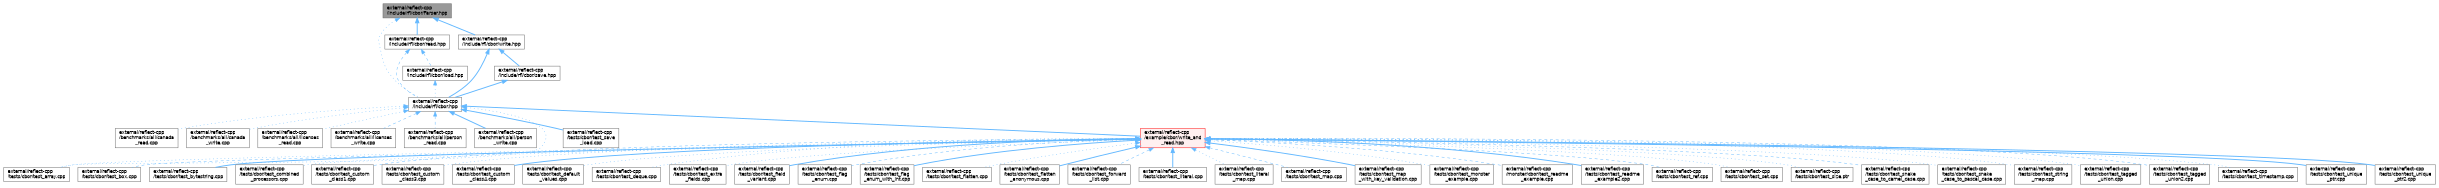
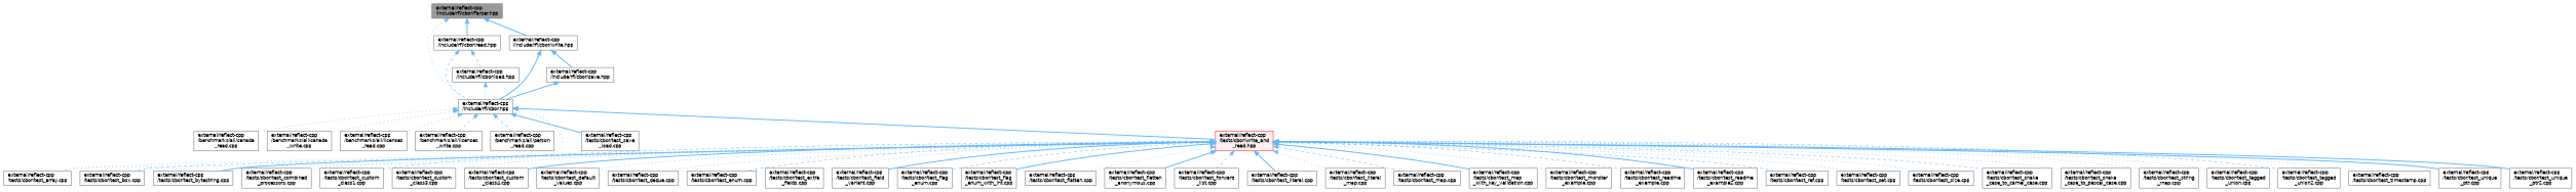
  digraph {
    node [color=grey40 fillcolor=white fontname=Helvetica fontsize=10 shape=box style=filled]
    edge [color=steelblue1 dir=back fontname=Helvetica fontsize=10 labelfontname=Helvetica labelfontsize=10 style=dotted]
    n1 [color=gray40 fillcolor=grey60 fontcolor=black height=0.2 label="external/reflect-cpp\l/include/rfl/cbor/Parser.hpp" width=0.4]
    n2 [height=0.2 label="external/reflect-cpp\l/include/rfl/cbor.hpp" width=0.4]
    n3 [height=0.2 label="external/reflect-cpp\l/include/rfl/cbor/read.hpp" width=0.4]
    n4 [height=0.2 label="external/reflect-cpp\l/include/rfl/cbor/write.hpp" width=0.4]
    n5 [height=0.2 label="external/reflect-cpp\l/benchmarks/all/canada\l_read.cpp" width=0.4]
    n6 [height=0.2 label="external/reflect-cpp\l/benchmarks/all/canada\l_write.cpp" width=0.4]
    n7 [height=0.2 label="external/reflect-cpp\l/benchmarks/all/licenses\l_read.cpp" width=0.4]
    n8 [height=0.2 label="external/reflect-cpp\l/benchmarks/all/licenses\l_write.cpp" width=0.4]
    n9 [height=0.2 label="external/reflect-cpp\l/benchmarks/all/person\l_read.cpp" width=0.4]
-   n10 [height=0.2 label="external/reflect-cpp\l/benchmarks/all/person\l_write.cpp" width=0.4]
    n11 [height=0.2 label="external/reflect-cpp\l/tests/cbor/test_array.cpp" width=0.4]
    n12 [height=0.2 label="external/reflect-cpp\l/tests/cbor/test_save\l_load.cpp" width=0.4]
-   n13 [color=red fillcolor="#FFF0F0" height=0.2 label="external/reflect-cpp\l/example/cbor/write_and\l_read.hpp" width=0.4]
+   n13 [color=red fillcolor="#FFF0F0" height=0.2 label="external/reflect-cpp\l/tests/cbor/write_and\l_read.hpp" width=0.4]
    n14 [height=0.2 label="external/reflect-cpp\l/include/rfl/cbor/load.hpp" width=0.4]
    n15 [height=0.2 label="external/reflect-cpp\l/include/rfl/cbor/save.hpp" width=0.4]
    n16 [height=0.2 label="external/reflect-cpp\l/tests/cbor/test_box.cpp" width=0.4]
    n17 [height=0.2 label="external/reflect-cpp\l/tests/cbor/test_bytestring.cpp" width=0.4]
    n18 [height=0.2 label="external/reflect-cpp\l/tests/cbor/test_combined\l_processors.cpp" width=0.4]
    n19 [height=0.2 label="external/reflect-cpp\l/tests/cbor/test_custom\l_class1.cpp" width=0.4]
    n20 [height=0.2 label="external/reflect-cpp\l/tests/cbor/test_custom\l_class3.cpp" width=0.4]
    n21 [height=0.2 label="external/reflect-cpp\l/tests/cbor/test_custom\l_class4.cpp" width=0.4]
    n22 [height=0.2 label="external/reflect-cpp\l/tests/cbor/test_default\l_values.cpp" width=0.4]
    n23 [height=0.2 label="external/reflect-cpp\l/tests/cbor/test_deque.cpp" width=0.4]
+   n24 [height=0.2 label="external/reflect-cpp\l/tests/cbor/test_enum.cpp" width=0.4]
    n25 [height=0.2 label="external/reflect-cpp\l/tests/cbor/test_extra\l_fields.cpp" width=0.4]
    n26 [height=0.2 label="external/reflect-cpp\l/tests/cbor/test_field\l_variant.cpp" width=0.4]
    n27 [height=0.2 label="external/reflect-cpp\l/tests/cbor/test_flag\l_enum.cpp" width=0.4]
    n28 [height=0.2 label="external/reflect-cpp\l/tests/cbor/test_flag\l_enum_with_int.cpp" width=0.4]
    n29 [height=0.2 label="external/reflect-cpp\l/tests/cbor/test_flatten.cpp" width=0.4]
    n30 [height=0.2 label="external/reflect-cpp\l/tests/cbor/test_flatten\l_anonymous.cpp" width=0.4]
    n31 [height=0.2 label="external/reflect-cpp\l/tests/cbor/test_forward\l_list.cpp" width=0.4]
    n32 [height=0.2 label="external/reflect-cpp\l/tests/cbor/test_literal.cpp" width=0.4]
    n33 [height=0.2 label="external/reflect-cpp\l/tests/cbor/test_literal\l_map.cpp" width=0.4]
    n34 [height=0.2 label="external/reflect-cpp\l/tests/cbor/test_map.cpp" width=0.4]
    n35 [height=0.2 label="external/reflect-cpp\l/tests/cbor/test_map\l_with_key_validation.cpp" width=0.4]
    n36 [height=0.2 label="external/reflect-cpp\l/tests/cbor/test_monster\l_example.cpp" width=0.4]
-   n37 [height=0.2 label="external/reflect-cpp\l/monster/cbor/test_readme\l_example.cpp" width=0.4]
+   n37 [height=0.2 label="external/reflect-cpp\l/tests/cbor/test_readme\l_example.cpp" width=0.4]
    n38 [height=0.2 label="external/reflect-cpp\l/tests/cbor/test_readme\l_example2.cpp" width=0.4]
    n39 [height=0.2 label="external/reflect-cpp\l/tests/cbor/test_ref.cpp" width=0.4]
    n40 [height=0.2 label="external/reflect-cpp\l/tests/cbor/test_set.cpp" width=0.4]
-   n41 [height=0.2 label="external/reflect-cpp\l/tests/cbor/test_size.ptr" width=0.4]
+   n41 [height=0.2 label="external/reflect-cpp\l/tests/cbor/test_size.cpp" width=0.4]
    n42 [height=0.2 label="external/reflect-cpp\l/tests/cbor/test_snake\l_case_to_camel_case.cpp" width=0.4]
    n43 [height=0.2 label="external/reflect-cpp\l/tests/cbor/test_snake\l_case_to_pascal_case.cpp" width=0.4]
    n44 [height=0.2 label="external/reflect-cpp\l/tests/cbor/test_string\l_map.cpp" width=0.4]
    n45 [height=0.2 label="external/reflect-cpp\l/tests/cbor/test_tagged\l_union.cpp" width=0.4]
    n46 [height=0.2 label="external/reflect-cpp\l/tests/cbor/test_tagged\l_union2.cpp" width=0.4]
    n47 [height=0.2 label="external/reflect-cpp\l/tests/cbor/test_timestamp.cpp" width=0.4]
    n48 [height=0.2 label="external/reflect-cpp\l/tests/cbor/test_unique\l_ptr.cpp" width=0.4]
    n49 [height=0.2 label="external/reflect-cpp\l/tests/cbor/test_unique\l_ptr2.cpp" width=0.4]
    n1 -> n2
    n1 -> n3 [style=bold]
    n1 -> n4 [style=bold]
    n2 -> n5
    n2 -> n6
    n2 -> n7
    n2 -> n8 [style=dashed]
    n2 -> n9 [style=dashed]
-   n2 -> n10 [style=bold]
    n2 -> n11
    n2 -> n12 [style=bold]
    n2 -> n13 [style=bold]
    n3 -> n2 [style=dashed]
    n3 -> n14 [style=dashed]
    n4 -> n2 [style=bold]
    n4 -> n15 [style=bold]
    n13 -> n11
    n13 -> n16 [style=dashed]
    n13 -> n17 [style=bold]
    n13 -> n18
    n13 -> n19 [style=dashed]
    n13 -> n20
    n13 -> n21 [style=bold]
    n13 -> n22
    n13 -> n23
+   n13 -> n24 [style=dashed]
    n13 -> n25
    n13 -> n26 [style=bold]
    n13 -> n27 [style=dashed]
    n13 -> n28 [style=bold]
    n13 -> n29
    n13 -> n30 [style=bold]
    n13 -> n31 [style=dashed]
    n13 -> n32 [style=bold]
    n13 -> n33
    n13 -> n34 [style=dashed]
    n13 -> n35 [style=bold]
    n13 -> n36
    n13 -> n37 [style=dashed]
    n13 -> n38 [style=bold]
    n13 -> n39 [style=dashed]
    n13 -> n40
    n13 -> n41
    n13 -> n42 [style=dashed]
    n13 -> n43
    n13 -> n44
    n13 -> n45
    n13 -> n46 [style=dashed]
    n13 -> n47
    n13 -> n48 [style=bold]
    n13 -> n49 [style=bold]
    n14 -> n2
    n15 -> n2 [style=bold]
  }
